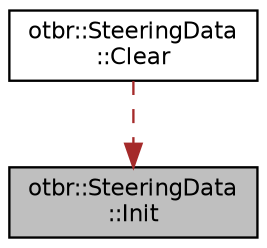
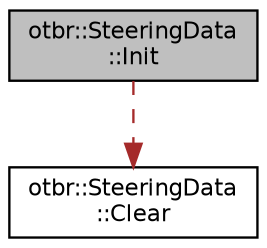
  digraph {
    rankdir=TB
    node [color=black fontname=Helvetica fontsize=10 shape=record style=filled]
    n1 [fillcolor=grey75 fontcolor=black height=0.2 label="otbr::SteeringData\l::Init" width=0.4]
    n2 [fillcolor=white height=0.2 label="otbr::SteeringData\l::Clear" width=0.4]
-   n2 -> n1 [color=brown fontname=Helvetica fontsize=10 labelfontname=Helvetica labelfontsize=10 style=dashed arrowhead=normal]
+   n1 -> n2 [color=brown fontname=Helvetica fontsize=10 labelfontname=Helvetica labelfontsize=10 style=dashed arrowhead=normal]
  }
